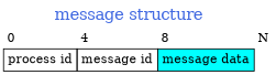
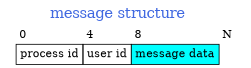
  digraph {
-   n1 [label=< 		<TABLE BORDER="0" CELLBORDER="1" CELLSPACING="0" CELLPADDING="4"> 		<TR><TD COLSPAN="16" BORDER="0"><FONT COLOR="royalblue" POINT-SIZE="18.0"> message structure </FONT></TD> 		</TR> 		<TR><TD COLSPAN="4" BORDER = "0" ALIGN="LEFT">0</TD> 			<TD COLSPAN="4" BORDER = "0" ALIGN="LEFT">4</TD> 			<TD COLSPAN="8" BORDER = "0" ALIGN="LEFT">8</TD> 			<TD BORDER="0" ALIGN="LEFT">N</TD> 		</TR> 		<TR><TD COLSPAN="4">process id</TD> 			<TD COLSPAN="4">message id</TD> 			<TD COLSPAN="8" BGCOLOR="cyan" PORT="TheData">message data</TD> 		</TR> 		</TABLE>> margin=0 shape=none]
+   n1 [label=< 		<TABLE BORDER="0" CELLBORDER="1" CELLSPACING="0" CELLPADDING="4"> 		<TR><TD COLSPAN="16" BORDER="0"><FONT COLOR="royalblue" POINT-SIZE="18.0"> message structure </FONT></TD> 		</TR> 		<TR><TD COLSPAN="4" BORDER = "0" ALIGN="LEFT">0</TD> 			<TD COLSPAN="4" BORDER = "0" ALIGN="LEFT">4</TD> 			<TD COLSPAN="8" BORDER = "0" ALIGN="LEFT">8</TD> 			<TD BORDER="0" ALIGN="LEFT">N</TD> 		</TR> 		<TR><TD COLSPAN="4">process id</TD> 			<TD COLSPAN="4">user id</TD> 			<TD COLSPAN="8" BGCOLOR="cyan" PORT="TheData">message data</TD> 		</TR> 		</TABLE>> margin=0 shape=none]
  }
